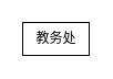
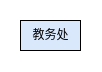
  <mxCell id="0" />
  <mxCell id="1" parent="0" />
- <mxCell id="2" value="教务处" style="html=1;dashed=0;whitespace=wrap;" vertex="1" parent="1"><mxGeometry x="20" y="20" width="60" height="30" as="geometry" /></mxCell>
+ <mxCell id="2" value="教务处" style="html=1;dashed=0;whitespace=wrap;fillColor=#dae8fc;" vertex="1" parent="1"><mxGeometry x="20" y="20" width="60" height="30" as="geometry" /></mxCell>
